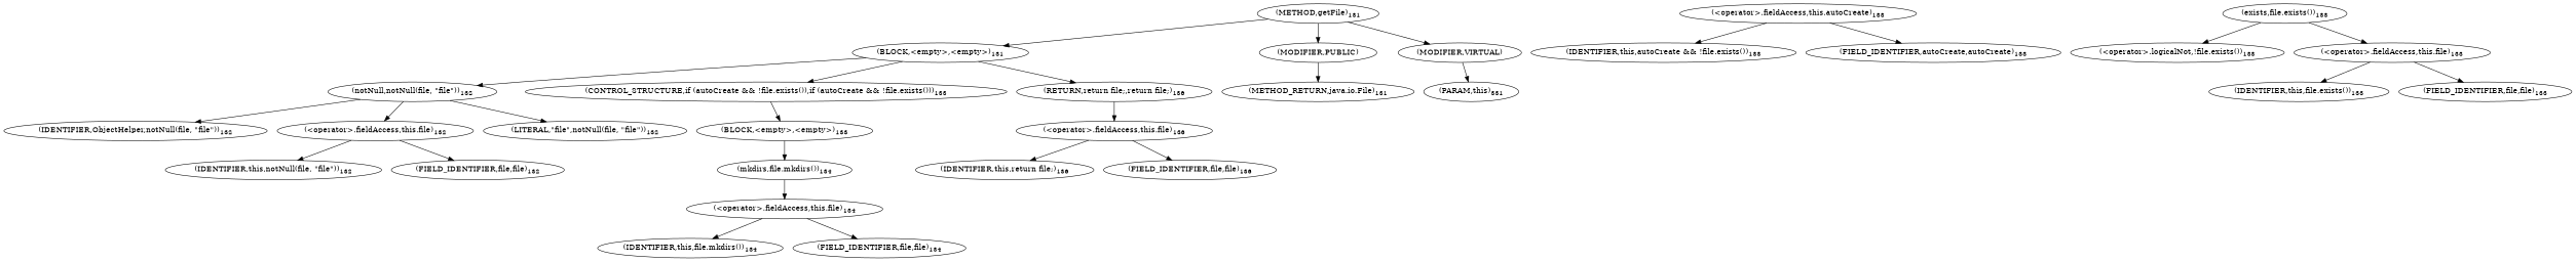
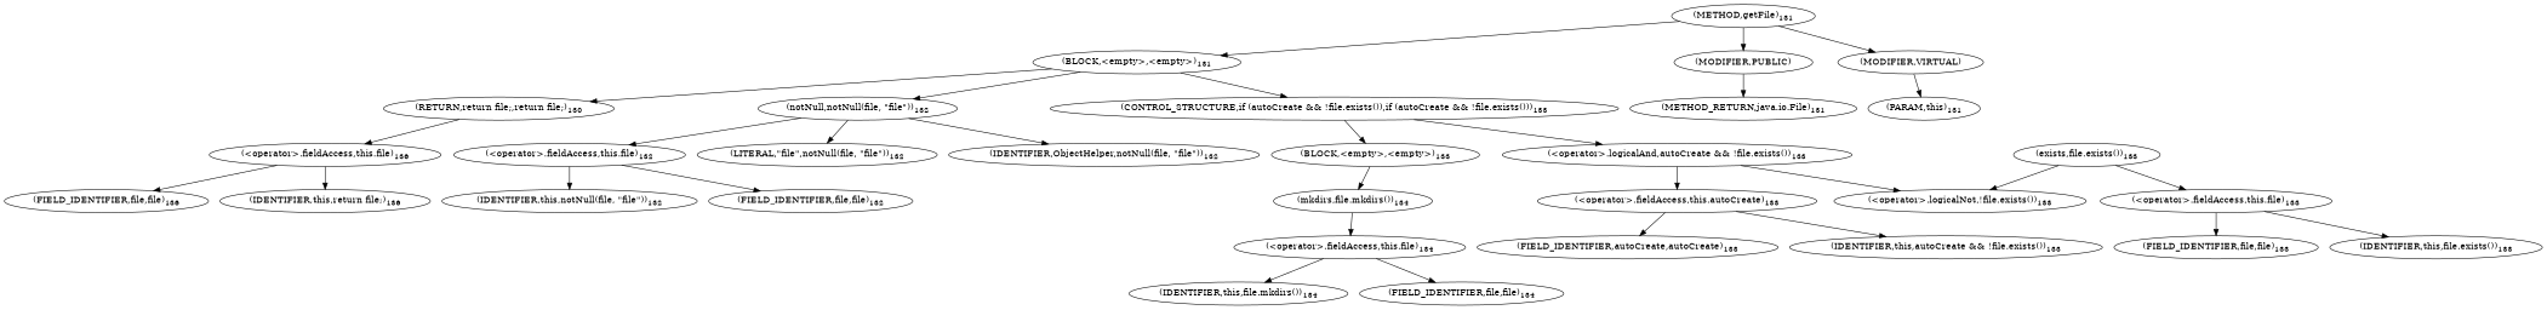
  digraph {
    n1 [label=<(METHOD,getFile)<SUB>131</SUB>>]
    n2 [label=<(BLOCK,&lt;empty&gt;,&lt;empty&gt;)<SUB>131</SUB>>]
    n3 [label=<(MODIFIER,PUBLIC)>]
    n4 [label=<(MODIFIER,VIRTUAL)>]
-   n5 [label=<(PARAM,this)<SUB>331</SUB>>]
+   n5 [label=<(PARAM,this)<SUB>131</SUB>>]
    n6 [label=<(notNull,notNull(file, &quot;file&quot;))<SUB>132</SUB>>]
    n7 [label=<(CONTROL_STRUCTURE,if (autoCreate &amp;&amp; !file.exists()),if (autoCreate &amp;&amp; !file.exists()))<SUB>133</SUB>>]
-   n8 [label=<(RETURN,return file;,return file;)<SUB>136</SUB>>]
+   n8 [label=<(RETURN,return file;,return file;)<SUB>130</SUB>>]
    n9 [label=<(METHOD_RETURN,java.io.File)<SUB>131</SUB>>]
    n10 [label=<(IDENTIFIER,ObjectHelper,notNull(file, &quot;file&quot;))<SUB>132</SUB>>]
    n11 [label=<(&lt;operator&gt;.fieldAccess,this.file)<SUB>132</SUB>>]
    n12 [label=<(LITERAL,&quot;file&quot;,notNull(file, &quot;file&quot;))<SUB>132</SUB>>]
+   n13 [label=<(&lt;operator&gt;.logicalAnd,autoCreate &amp;&amp; !file.exists())<SUB>133</SUB>>]
    n14 [label=<(BLOCK,&lt;empty&gt;,&lt;empty&gt;)<SUB>133</SUB>>]
    n15 [label=<(&lt;operator&gt;.fieldAccess,this.file)<SUB>136</SUB>>]
    n16 [label=<(IDENTIFIER,this,notNull(file, &quot;file&quot;))<SUB>132</SUB>>]
    n17 [label=<(FIELD_IDENTIFIER,file,file)<SUB>132</SUB>>]
    n18 [label=<(&lt;operator&gt;.fieldAccess,this.autoCreate)<SUB>133</SUB>>]
    n19 [label=<(&lt;operator&gt;.logicalNot,!file.exists())<SUB>133</SUB>>]
    n20 [label=<(mkdirs,file.mkdirs())<SUB>134</SUB>>]
    n21 [label=<(IDENTIFIER,this,autoCreate &amp;&amp; !file.exists())<SUB>133</SUB>>]
    n22 [label=<(FIELD_IDENTIFIER,autoCreate,autoCreate)<SUB>133</SUB>>]
    n23 [label=<(exists,file.exists())<SUB>133</SUB>>]
    n24 [label=<(&lt;operator&gt;.fieldAccess,this.file)<SUB>133</SUB>>]
    n25 [label=<(IDENTIFIER,this,file.exists())<SUB>133</SUB>>]
    n26 [label=<(FIELD_IDENTIFIER,file,file)<SUB>133</SUB>>]
    n27 [label=<(&lt;operator&gt;.fieldAccess,this.file)<SUB>134</SUB>>]
    n28 [label=<(IDENTIFIER,this,file.mkdirs())<SUB>134</SUB>>]
    n29 [label=<(FIELD_IDENTIFIER,file,file)<SUB>134</SUB>>]
    n30 [label=<(IDENTIFIER,this,return file;)<SUB>136</SUB>>]
    n31 [label=<(FIELD_IDENTIFIER,file,file)<SUB>136</SUB>>]
    n1 -> n2
    n1 -> n3
    n1 -> n4
    n2 -> n6
    n2 -> n7
    n2 -> n8
    n3 -> n9
    n4 -> n5
    n6 -> n10
    n6 -> n11
    n6 -> n12
+   n7 -> n13
    n7 -> n14
    n8 -> n15
    n11 -> n16
    n11 -> n17
+   n13 -> n18
+   n13 -> n19
    n14 -> n20
    n15 -> n30
    n15 -> n31
    n18 -> n21
    n18 -> n22
    n20 -> n27
    n23 -> n19
    n23 -> n24
    n24 -> n25
    n24 -> n26
    n27 -> n28
    n27 -> n29
  }
